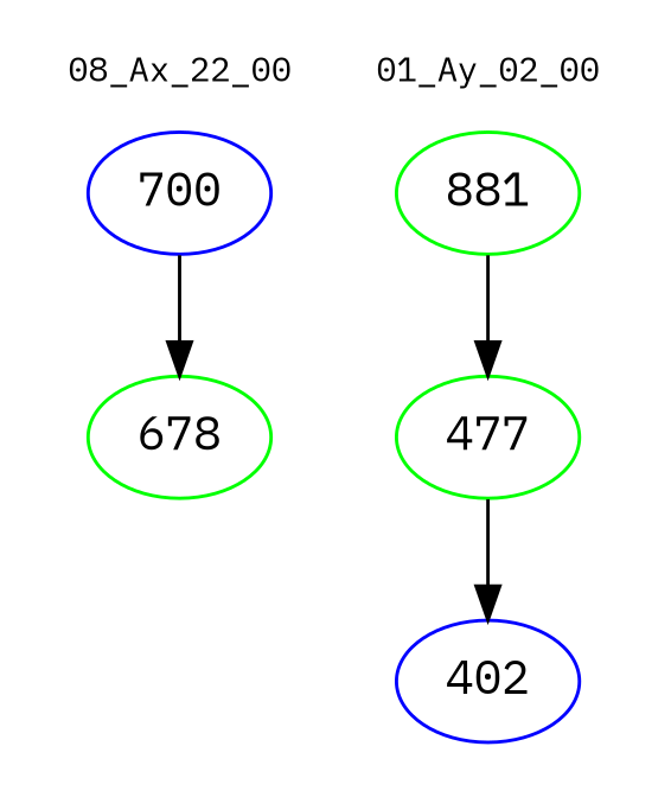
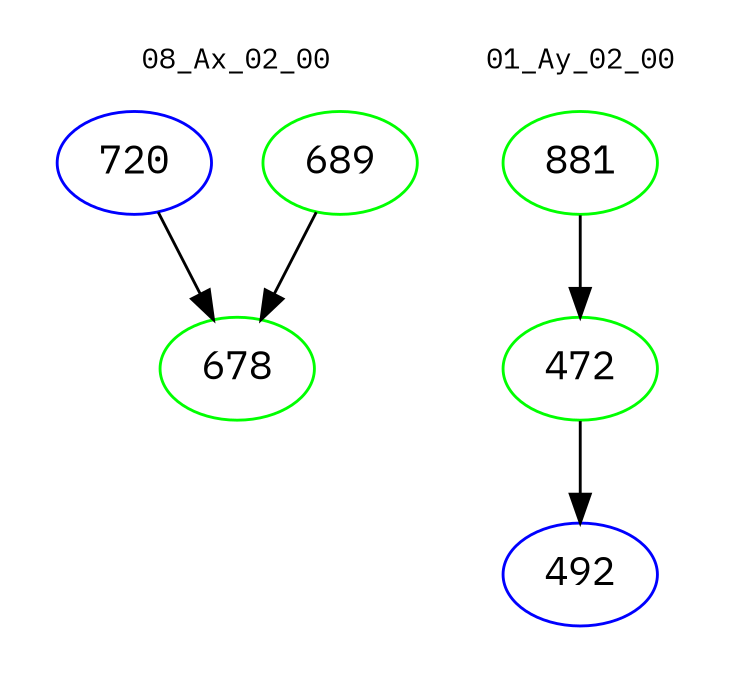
  digraph {
    fontname="IBM Plex Mono"
    node [color=green fontname="IBM Plex Mono"]
    edge [color=black fontname="IBM Plex Mono"]
+   n1 [label=689]
    n2 [label=678]
-   n3 [color=blue label=700]
+   n3 [color=blue label=720]
    n4 [label=881]
-   n5 [label=477]
-   n6 [color=blue label=402]
+   n5 [label=472]
+   n6 [color=blue label=492]
    subgraph cluster_1 {
      color=white
      fontsize=10
-     label="08_Ax_22_00"
+     label="08_Ax_02_00"
+     n1
      n2
      n3
    }
    subgraph cluster_2 {
      color=white
      fontsize=10
      label="01_Ay_02_00"
      n4
      n5
      n6
    }
+   n1 -> n2
    n3 -> n2
    n4 -> n5
    n5 -> n6
  }
